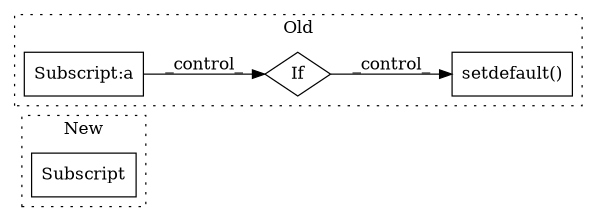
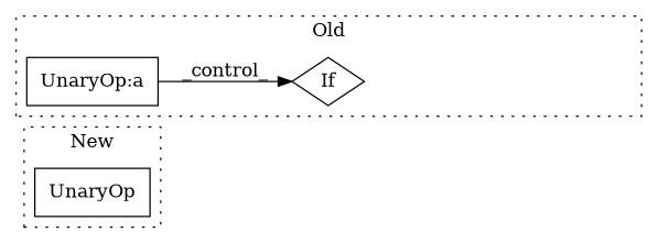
  digraph {
    rankdir=LR
    node [shape=box]
-   n1 [a=63 l="14,0" label=Subscript s="5929,0"]
-   n2 [a=75 l="17,1" label="setdefault()" s="2567,2595"]
+   n1 [a=63 l="14,0" label=UnaryOp s="5929,0"]
    n3 [a=96 l=3 label=If s=2041 shape=diamond]
-   n4 [a=61 l=16 label="Subscript:a" s=2044]
+   n4 [a=61 l=16 label="UnaryOp:a" s=2044]
    subgraph cluster_1 {
      label=New
      style=dotted
      n1
    }
    subgraph cluster_2 {
      label=Old
      style=dotted
-     n2
      n3
      n4
    }
-   n3 -> n2 [label=_control_]
    n4 -> n3 [label=_control_]
  }
